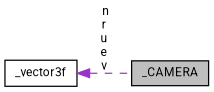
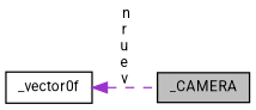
  digraph {
    rankdir=LR
    fontname=Roboto
    node [color=black fontname=Roboto fontsize=10 shape=record style=filled]
    n1 [fillcolor=grey75 fontcolor=black height=0.2 label=_CAMERA width=0.4]
-   n2 [fillcolor=white height=0.2 label=_vector3f width=0.4]
+   n2 [fillcolor=white height=0.2 label=_vector0f width=0.4]
    n2 -> n1 [color=darkorchid3 dir=back fontname=Roboto fontsize=10 label=" n\nr\nu\ne\nv" labelfontname=Helvetica labelfontsize=10 style=dashed]
  }
